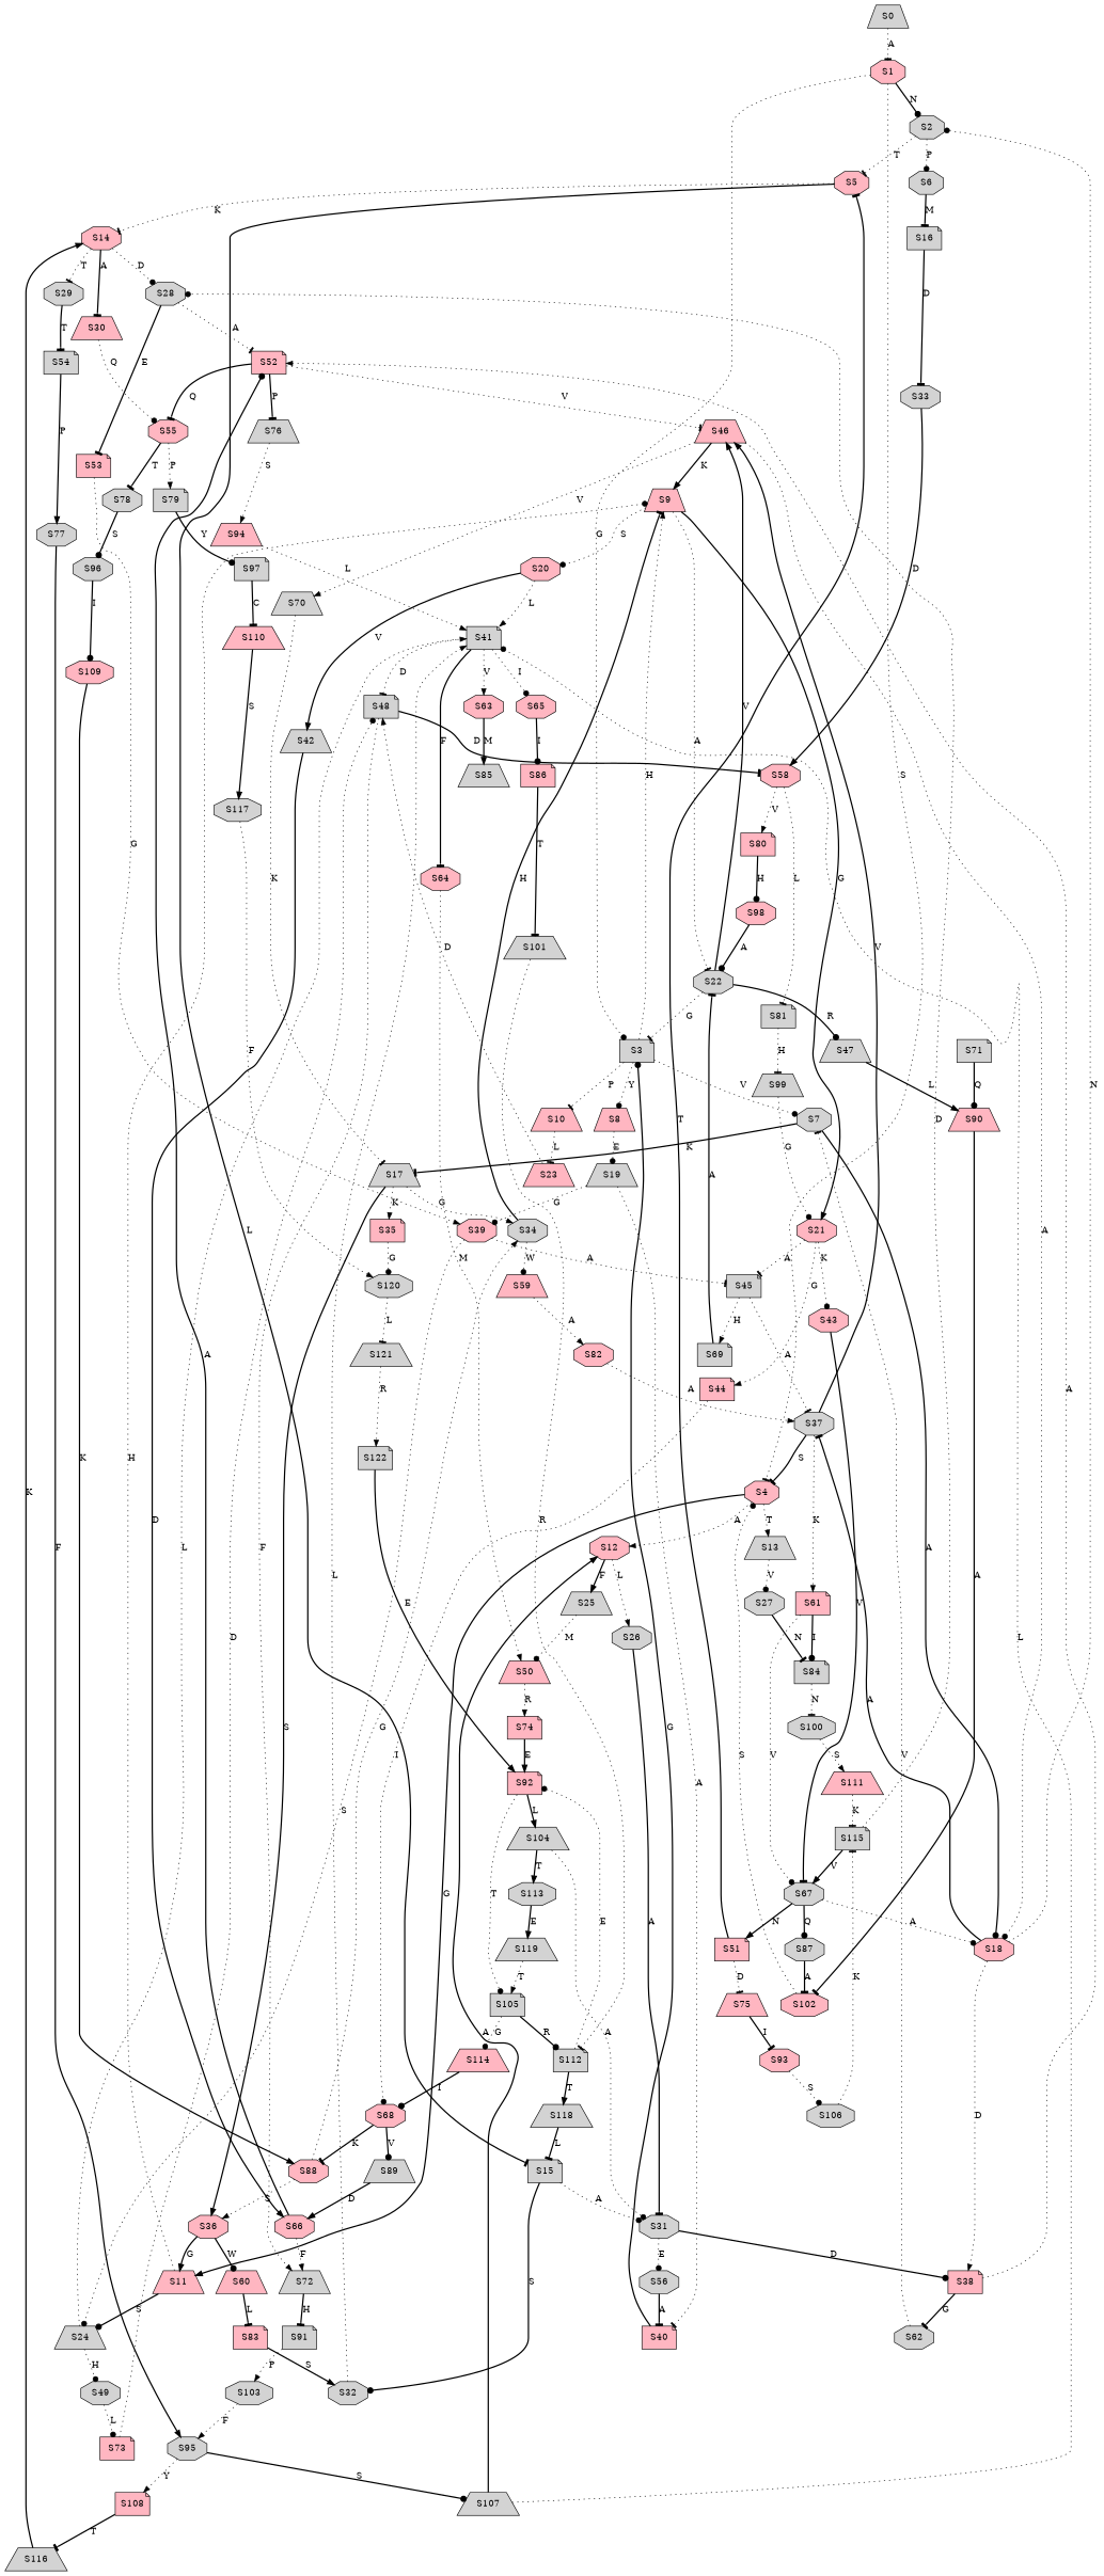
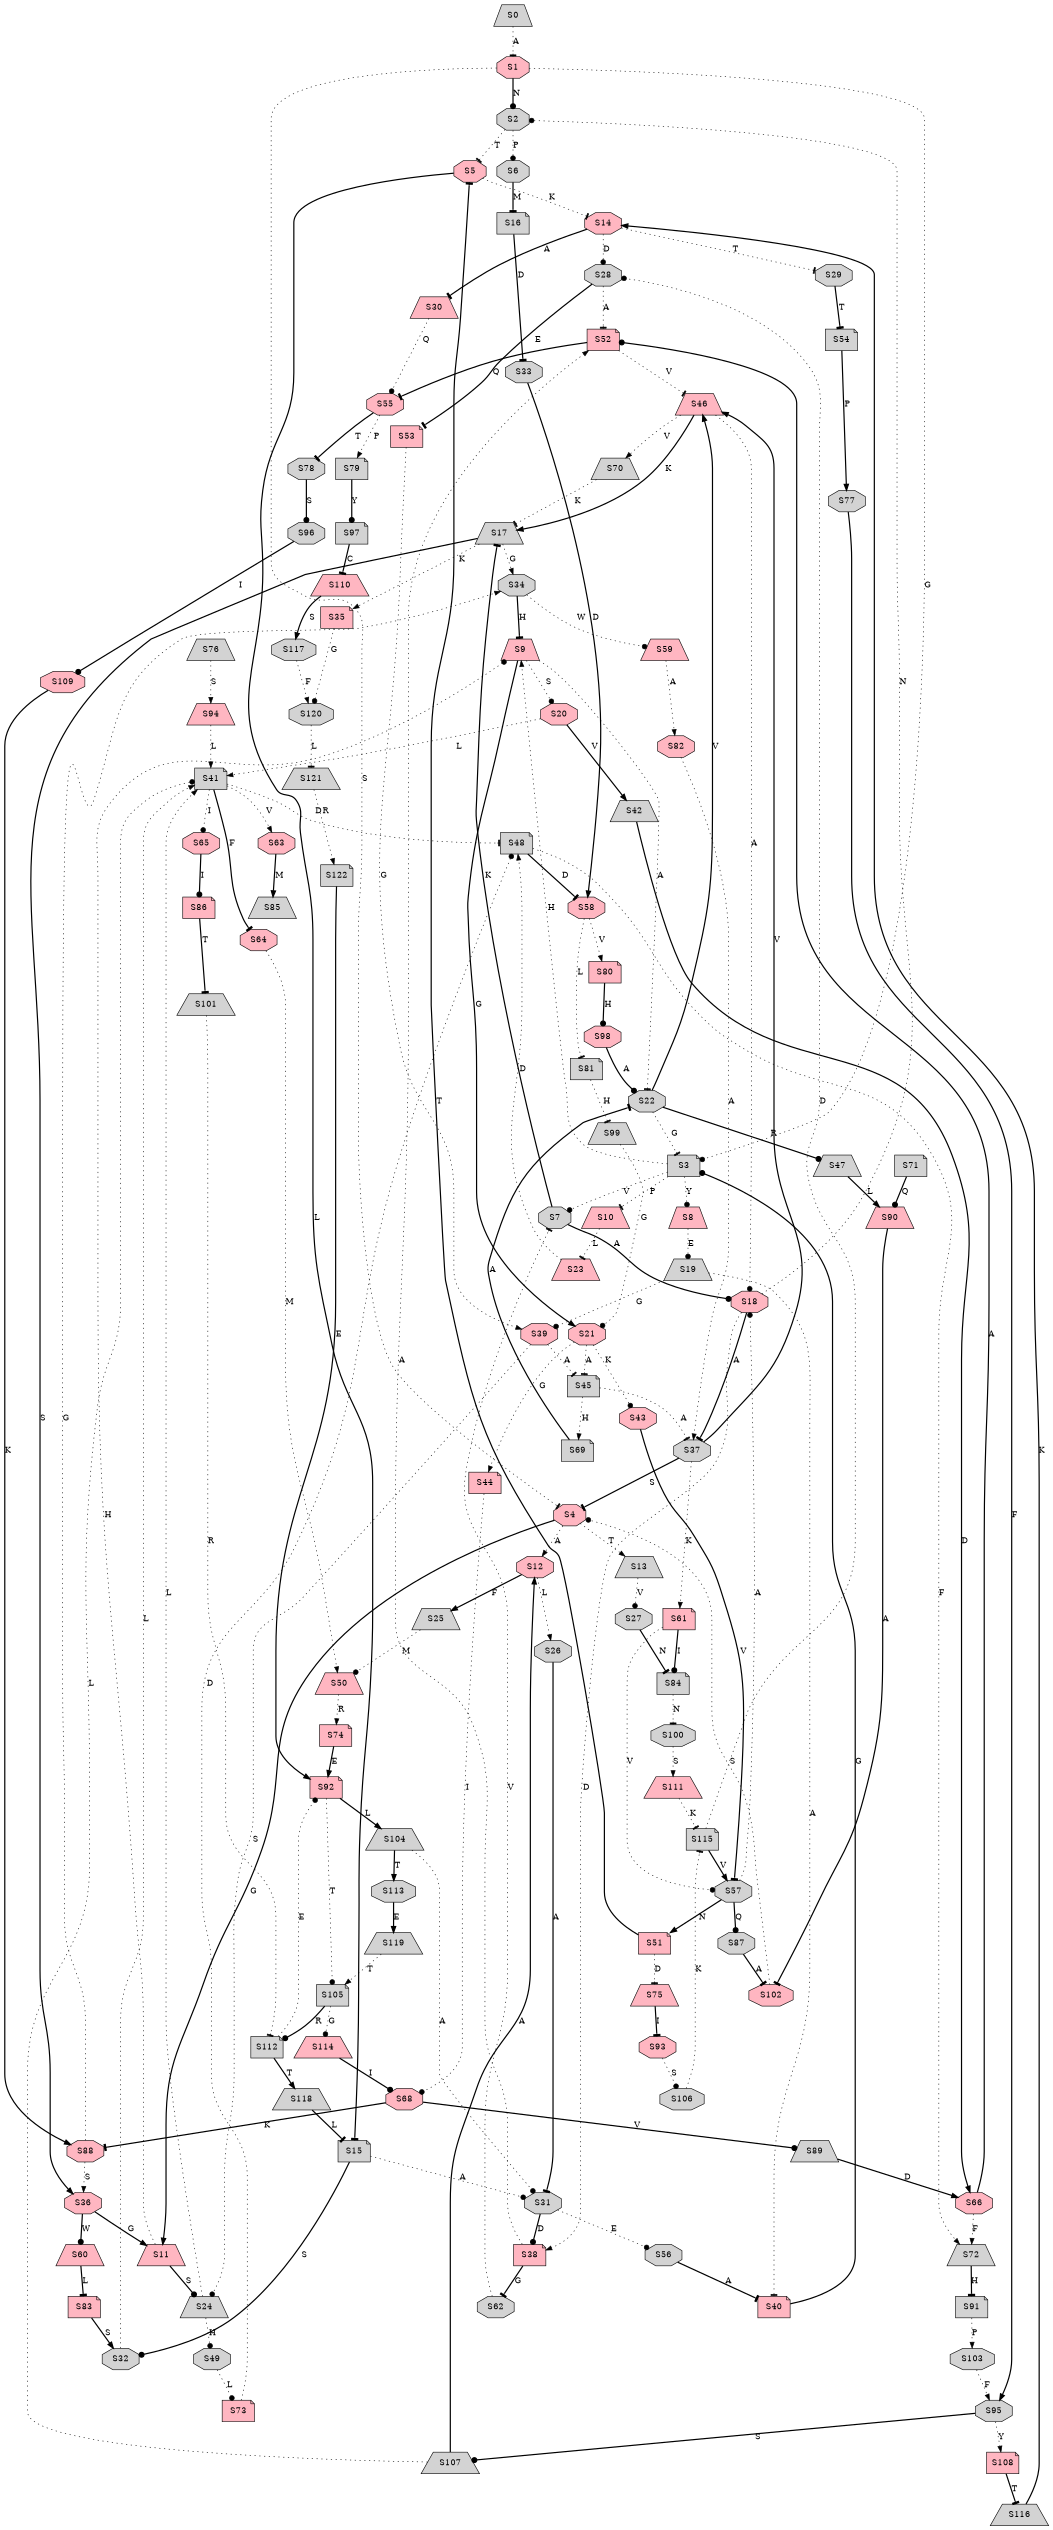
  strict digraph {
    node [fillcolor=lightgrey shape=octagon style=filled]
    edge [arrowhead=normal style=dotted]
    S0 [shape=trapezium]
    S1 [fillcolor=lightpink]
    S2
    S3 [shape=note]
    S4 [fillcolor=lightpink]
    S5 [fillcolor=lightpink]
    S6
    S7
    S8 [fillcolor=lightpink shape=trapezium]
    S9 [fillcolor=lightpink shape=trapezium]
    S10 [fillcolor=lightpink shape=trapezium]
    S11 [fillcolor=lightpink shape=trapezium]
    S12 [fillcolor=lightpink]
    S13 [shape=trapezium]
    S14 [fillcolor=lightpink]
    S15 [shape=note]
    S16 [shape=note]
    S17 [shape=trapezium]
    S18 [fillcolor=lightpink]
    S19 [shape=trapezium]
    S20 [fillcolor=lightpink]
    S21 [fillcolor=lightpink]
    S22
    S23 [fillcolor=lightpink shape=trapezium]
    S24 [shape=trapezium]
    S25 [shape=trapezium]
    S26
    S27
    S28
    S29
    S30 [fillcolor=lightpink shape=trapezium]
    S31
    S32
    S33
    S34
    S35 [fillcolor=lightpink shape=note]
    S36 [fillcolor=lightpink]
    S37
    S38 [fillcolor=lightpink shape=note]
    S39 [fillcolor=lightpink]
    S40 [fillcolor=lightpink shape=note]
    S41 [shape=note]
    S42 [shape=trapezium]
    S43 [fillcolor=lightpink]
    S44 [fillcolor=lightpink shape=note]
    S45 [shape=note]
    S46 [fillcolor=lightpink shape=trapezium]
    S47 [shape=trapezium]
    S48 [shape=note]
    S49
    S50 [fillcolor=lightpink shape=trapezium]
    S84 [shape=note]
    S52 [fillcolor=lightpink shape=note]
    S53 [fillcolor=lightpink shape=note]
    S54 [shape=note]
    S55 [fillcolor=lightpink]
    S56
    S58 [fillcolor=lightpink]
    S59 [fillcolor=lightpink shape=trapezium]
    S120
    S60 [fillcolor=lightpink shape=trapezium]
    S61 [fillcolor=lightpink shape=note]
    S62
    S63 [fillcolor=lightpink]
    S64 [fillcolor=lightpink]
    S65 [fillcolor=lightpink]
    S66 [fillcolor=lightpink]
-   S67
+   S67 [label=S57]
    S68 [fillcolor=lightpink]
    S69 [shape=note]
    S70 [shape=trapezium]
    S90 [fillcolor=lightpink shape=trapezium]
    S72 [shape=trapezium]
    S73 [fillcolor=lightpink shape=note]
    S74 [fillcolor=lightpink shape=note]
    S51 [fillcolor=lightpink shape=note]
    S75 [fillcolor=lightpink shape=trapezium]
    S76 [shape=trapezium]
    S77
    S78
    S79 [shape=note]
    S80 [fillcolor=lightpink shape=note]
    S81 [shape=note]
    S82 [fillcolor=lightpink]
    S83 [fillcolor=lightpink shape=note]
    S85 [shape=trapezium]
    S86 [fillcolor=lightpink shape=note]
    S87
    S88 [fillcolor=lightpink]
    S89 [shape=trapezium]
    S71 [shape=note]
    S91 [shape=note]
    S92 [fillcolor=lightpink shape=note]
    S93 [fillcolor=lightpink]
    S94 [fillcolor=lightpink shape=trapezium]
    S95
    S96
    S97 [shape=note]
    S98 [fillcolor=lightpink]
    S99 [shape=trapezium]
    S100
    S101 [shape=trapezium]
    S102 [fillcolor=lightpink]
    S103
    S104 [shape=trapezium]
    S105 [shape=note]
    S106
    S107 [shape=trapezium]
    S108 [fillcolor=lightpink shape=note]
    S109 [fillcolor=lightpink]
    S110 [fillcolor=lightpink shape=trapezium]
    S111 [fillcolor=lightpink shape=trapezium]
    S112 [shape=note]
    S113
    S114 [fillcolor=lightpink shape=trapezium]
    S115 [shape=note]
    S116 [shape=trapezium]
    S117
    S118 [shape=trapezium]
    S119 [shape=trapezium]
    S121 [shape=trapezium]
    S122 [shape=note]
    S0 -> S1 [arrowhead=tee label=A]
    S1 -> S2 [arrowhead=dot label=N style=bold]
    S1 -> S3 [arrowhead=dot label=G]
    S1 -> S4 [arrowhead=tee label=S]
    S2 -> S5 [arrowhead=tee label=T]
    S2 -> S6 [arrowhead=dot label=P]
    S3 -> S7 [arrowhead=dot label=V]
    S3 -> S8 [arrowhead=dot label=Y]
    S3 -> S9 [label=H]
    S3 -> S10 [arrowhead=tee label=P]
    S4 -> S11 [label=G style=bold]
    S4 -> S12 [label=A]
    S4 -> S13 [label=T]
    S5 -> S14 [arrowhead=tee label=K]
    S5 -> S15 [arrowhead=tee label=L style=bold]
    S6 -> S16 [arrowhead=tee label=M style=bold]
    S7 -> S17 [arrowhead=tee label=K style=bold]
    S7 -> S18 [arrowhead=dot label=A style=bold]
    S8 -> S19 [arrowhead=dot label=E]
    S9 -> S20 [arrowhead=dot label=S]
    S9 -> S21 [label=G style=bold]
    S9 -> S22 [arrowhead=tee label=A]
    S10 -> S23 [arrowhead=tee label=L]
    S11 -> S9 [arrowhead=dot label=H]
    S11 -> S24 [arrowhead=dot label=S style=bold]
    S12 -> S25 [label=F style=bold]
    S12 -> S26 [label=L]
    S13 -> S27 [arrowhead=dot label=V]
    S14 -> S28 [arrowhead=dot label=D]
    S14 -> S29 [arrowhead=tee label=T]
    S14 -> S30 [arrowhead=tee label=A style=bold]
    S15 -> S31 [arrowhead=dot label=A]
    S15 -> S32 [arrowhead=dot label=S style=bold]
    S16 -> S33 [arrowhead=tee label=D style=bold]
    S17 -> S34 [label=G]
    S17 -> S35 [label=K]
    S17 -> S36 [label=S style=bold]
    S18 -> S2 [arrowhead=dot label=N]
    S18 -> S37 [arrowhead=tee label=A style=bold]
    S18 -> S38 [label=D]
    S19 -> S39 [arrowhead=dot label=G]
    S19 -> S40 [arrowhead=tee label=A]
    S20 -> S41 [label=L]
    S20 -> S42 [label=V style=bold]
    S21 -> S43 [arrowhead=dot label=K]
    S21 -> S44 [label=G]
    S21 -> S45 [arrowhead=tee label=A]
    S22 -> S3 [arrowhead=tee label=G]
    S22 -> S46 [label=V style=bold]
    S22 -> S47 [arrowhead=dot label=R style=bold]
    S23 -> S48 [label=D]
    S24 -> S41 [label=L]
    S24 -> S49 [arrowhead=dot label=H]
    S25 -> S50 [arrowhead=dot label=M]
    S26 -> S31 [arrowhead=tee label=A style=bold]
    S27 -> S84 [arrowhead=tee label=N style=bold]
    S28 -> S52 [arrowhead=tee label=A]
    S28 -> S53 [arrowhead=tee label=E style=bold]
    S29 -> S54 [arrowhead=tee label=T style=bold]
    S30 -> S55 [arrowhead=dot label=Q]
    S31 -> S38 [arrowhead=dot label=D style=bold]
    S31 -> S56 [arrowhead=dot label=E]
    S32 -> S41 [label=L]
    S33 -> S58 [label=D style=bold]
    S34 -> S9 [arrowhead=tee label=H style=bold]
    S34 -> S59 [arrowhead=dot label=W]
    S35 -> S120 [arrowhead=dot label=G]
    S36 -> S11 [label=G style=bold]
    S36 -> S60 [arrowhead=dot label=W style=bold]
    S37 -> S4 [arrowhead=tee label=S style=bold]
    S37 -> S46 [label=V style=bold]
    S37 -> S61 [label=K]
    S38 -> S52 [label=A]
    S38 -> S62 [arrowhead=tee label=G style=bold]
    S39 -> S24 [arrowhead=dot label=S]
    S39 -> S45 [arrowhead=tee label=A]
    S40 -> S3 [arrowhead=dot label=G style=bold]
    S41 -> S48 [arrowhead=tee label=D]
    S41 -> S63 [label=V]
    S41 -> S64 [arrowhead=tee label=F style=bold]
    S41 -> S65 [arrowhead=dot label=I]
    S42 -> S66 [label=D style=bold]
    S43 -> S67 [arrowhead=tee label=V style=bold]
    S44 -> S68 [arrowhead=dot label=I]
    S45 -> S37 [arrowhead=tee label=A]
    S45 -> S69 [label=H]
-   S46 -> S9 [label=K style=bold]
+   S46 -> S17 [label=K style=bold]
    S46 -> S18 [arrowhead=dot label=A]
    S46 -> S70 [label=V]
    S47 -> S90 [label=L style=bold]
    S48 -> S58 [arrowhead=tee label=D style=bold]
    S48 -> S72 [label=F]
    S49 -> S73 [arrowhead=dot label=L]
    S50 -> S74 [label=R]
    S84 -> S100 [arrowhead=tee label=N]
    S52 -> S46 [arrowhead=tee label=V]
    S52 -> S55 [arrowhead=tee label=Q style=bold]
-   S52 -> S76 [arrowhead=tee label=P style=bold]
    S53 -> S39 [label=G]
    S54 -> S77 [label=P style=bold]
    S55 -> S78 [arrowhead=tee label=T style=bold]
    S55 -> S79 [label=P]
    S56 -> S40 [arrowhead=tee label=A style=bold]
    S58 -> S80 [label=V]
    S58 -> S81 [arrowhead=tee label=L]
    S59 -> S82 [label=A]
    S120 -> S121 [arrowhead=tee label=L]
    S60 -> S83 [arrowhead=tee label=L style=bold]
    S61 -> S84 [arrowhead=dot label=I style=bold]
    S61 -> S67 [arrowhead=dot label=V]
    S62 -> S7 [arrowhead=tee label=V]
    S63 -> S85 [label=M style=bold]
    S64 -> S50 [label=M]
    S65 -> S86 [arrowhead=dot label=I style=bold]
    S66 -> S52 [arrowhead=dot label=A style=bold]
    S66 -> S72 [label=F]
    S67 -> S18 [arrowhead=dot label=A]
    S67 -> S51 [label=N style=bold]
    S67 -> S87 [arrowhead=dot label=Q style=bold]
    S68 -> S88 [arrowhead=tee label=K style=bold]
    S68 -> S89 [arrowhead=dot label=V style=bold]
    S69 -> S22 [arrowhead=tee label=A style=bold]
    S70 -> S17 [arrowhead=tee label=K]
    S90 -> S102 [arrowhead=tee label=A style=bold]
    S72 -> S91 [arrowhead=tee label=H style=bold]
    S73 -> S48 [arrowhead=dot label=D]
    S74 -> S92 [label=E style=bold]
    S51 -> S5 [arrowhead=tee label=T style=bold]
    S51 -> S75 [arrowhead=tee label=D]
    S75 -> S93 [arrowhead=tee label=I style=bold]
    S76 -> S94 [label=S]
    S77 -> S95 [label=F style=bold]
    S78 -> S96 [arrowhead=dot label=S style=bold]
    S79 -> S97 [arrowhead=dot label=Y style=bold]
    S80 -> S98 [arrowhead=dot label=H style=bold]
    S81 -> S99 [arrowhead=tee label=H]
    S82 -> S37 [label=A]
    S83 -> S32 [label=S style=bold]
    S86 -> S101 [arrowhead=tee label=T style=bold]
    S87 -> S102 [arrowhead=tee label=A style=bold]
    S88 -> S34 [label=G]
    S88 -> S36 [label=S]
    S89 -> S66 [label=D style=bold]
    S71 -> S90 [arrowhead=dot label=Q style=bold]
    S91 -> S103 [label=P]
    S92 -> S104 [label=L style=bold]
    S92 -> S105 [arrowhead=dot label=T]
    S93 -> S106 [arrowhead=dot label=S]
    S94 -> S41 [label=L]
    S95 -> S107 [arrowhead=dot label=S style=bold]
    S95 -> S108 [label=Y]
    S96 -> S109 [arrowhead=dot label=I style=bold]
    S97 -> S110 [arrowhead=tee label=C style=bold]
    S98 -> S22 [arrowhead=dot label=A style=bold]
    S99 -> S21 [arrowhead=dot label=G]
    S100 -> S111 [label=S]
    S101 -> S112 [arrowhead=tee label=R]
    S102 -> S4 [arrowhead=dot label=S]
    S103 -> S95 [label=F]
    S104 -> S31 [arrowhead=dot label=A]
    S104 -> S113 [label=T style=bold]
    S105 -> S112 [arrowhead=dot label=R style=bold]
    S105 -> S114 [arrowhead=dot label=G]
    S106 -> S115 [arrowhead=tee label=K]
    S107 -> S12 [label=A style=bold]
    S107 -> S41 [arrowhead=dot label=L]
    S108 -> S116 [arrowhead=tee label=T style=bold]
    S109 -> S88 [label=K style=bold]
    S110 -> S117 [label=S style=bold]
    S111 -> S115 [arrowhead=tee label=K]
    S112 -> S92 [arrowhead=dot label=E]
    S112 -> S118 [label=T style=bold]
    S113 -> S119 [label=E style=bold]
    S114 -> S68 [arrowhead=dot label=I style=bold]
    S115 -> S28 [arrowhead=dot label=D]
    S115 -> S67 [label=V style=bold]
    S116 -> S14 [label=K style=bold]
    S117 -> S120 [label=F]
    S118 -> S15 [arrowhead=tee label=L style=bold]
    S119 -> S105 [label=T]
    S121 -> S122 [label=R]
    S122 -> S92 [label=E style=bold]
  }
